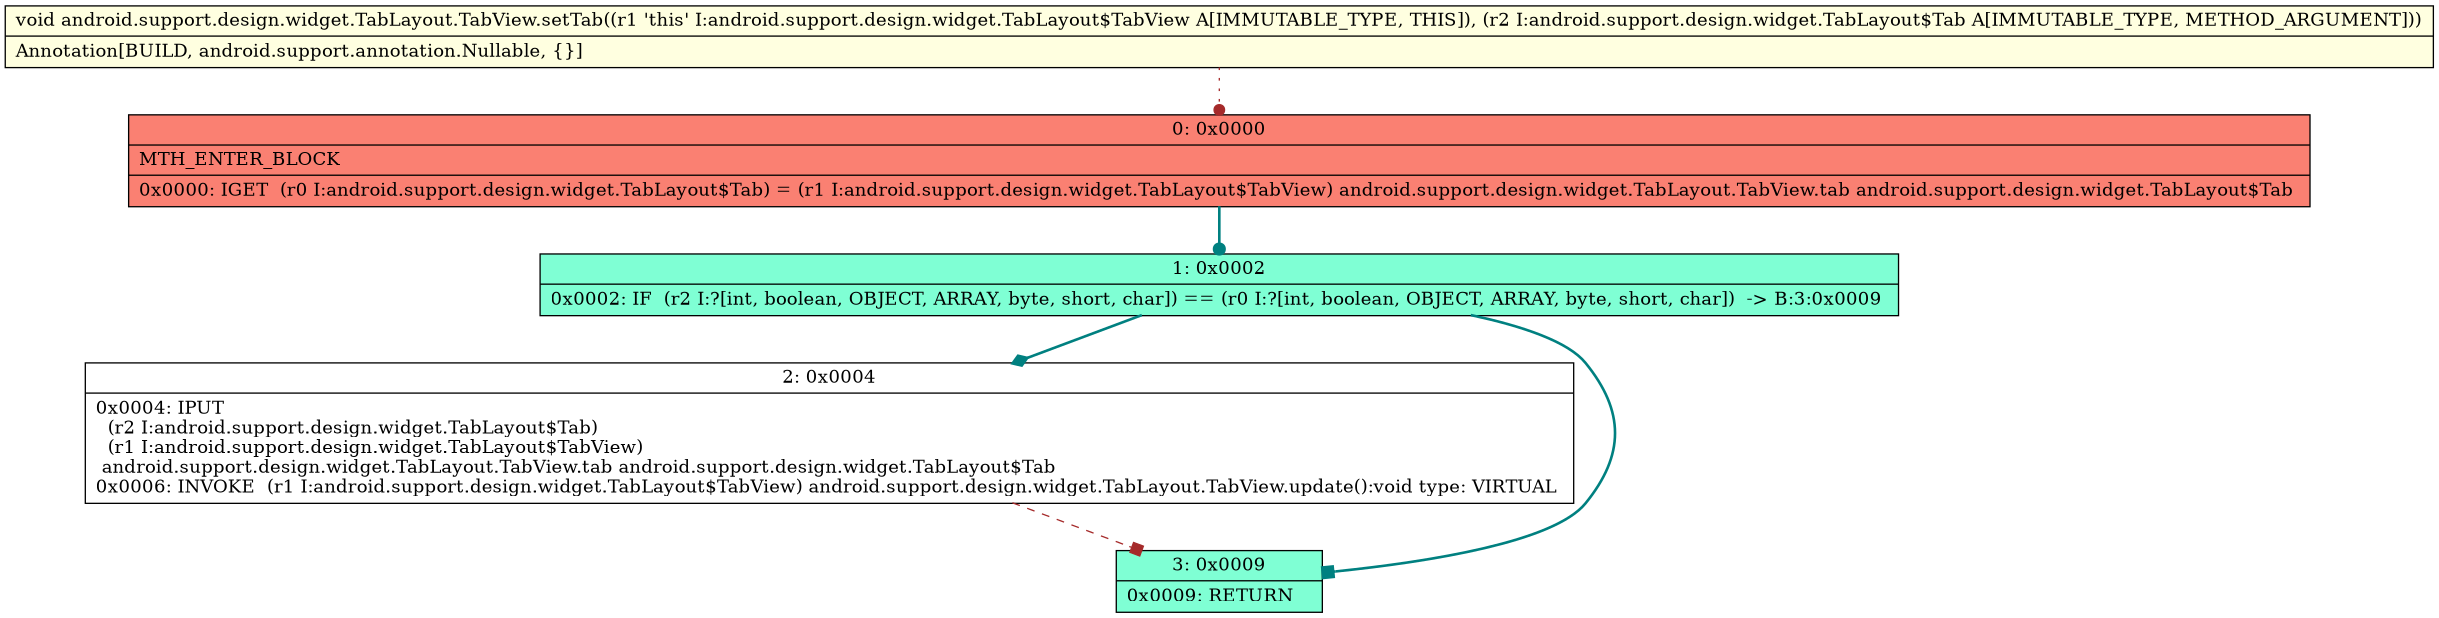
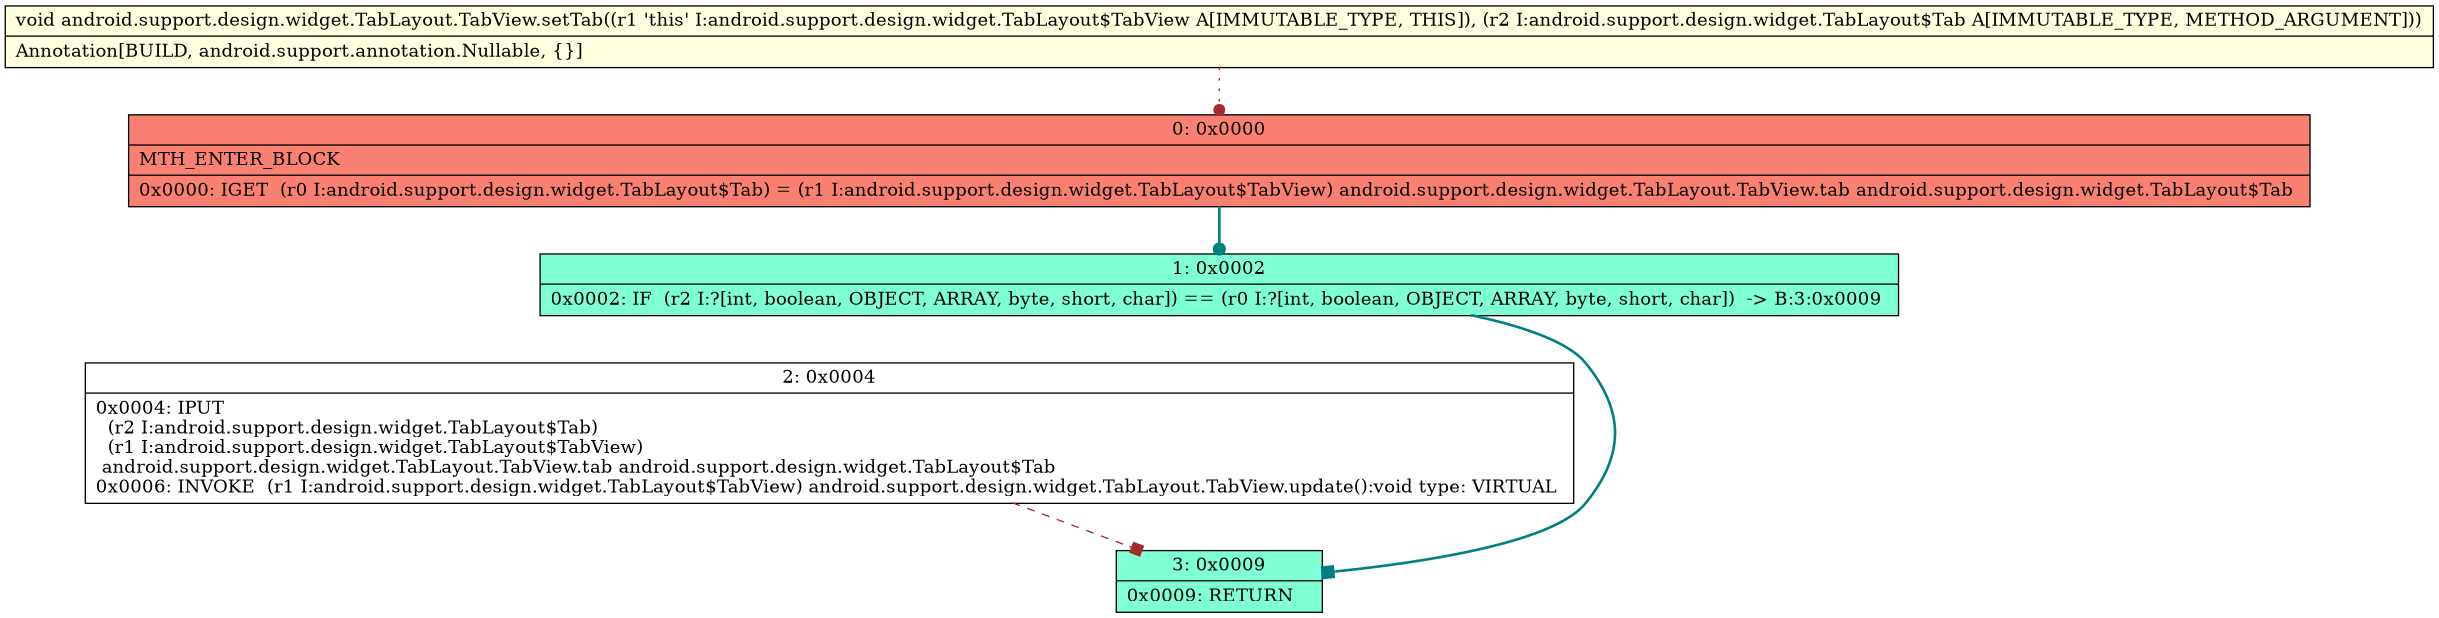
  digraph {
    node [fillcolor=aquamarine shape=record style=filled]
    edge [arrowhead=dot color=teal style=bold]
    n1 [fillcolor=salmon label="{0\:\ 0x0000|MTH_ENTER_BLOCK\l|0x0000: IGET  (r0 I:android.support.design.widget.TabLayout$Tab) = (r1 I:android.support.design.widget.TabLayout$TabView) android.support.design.widget.TabLayout.TabView.tab android.support.design.widget.TabLayout$Tab \l}"]
    n2 [label="{1\:\ 0x0002|0x0002: IF  (r2 I:?[int, boolean, OBJECT, ARRAY, byte, short, char]) == (r0 I:?[int, boolean, OBJECT, ARRAY, byte, short, char])  \-\> B:3:0x0009 \l}"]
    n3 [fillcolor=white label="{2\:\ 0x0004|0x0004: IPUT  \l  (r2 I:android.support.design.widget.TabLayout$Tab)\l  (r1 I:android.support.design.widget.TabLayout$TabView)\l android.support.design.widget.TabLayout.TabView.tab android.support.design.widget.TabLayout$Tab \l0x0006: INVOKE  (r1 I:android.support.design.widget.TabLayout$TabView) android.support.design.widget.TabLayout.TabView.update():void type: VIRTUAL \l}"]
    n4 [label="{3\:\ 0x0009|0x0009: RETURN   \l}"]
    n5 [fillcolor=lightyellow label="{void android.support.design.widget.TabLayout.TabView.setTab((r1 'this' I:android.support.design.widget.TabLayout$TabView A[IMMUTABLE_TYPE, THIS]), (r2 I:android.support.design.widget.TabLayout$Tab A[IMMUTABLE_TYPE, METHOD_ARGUMENT]))  | Annotation[BUILD, android.support.annotation.Nullable, \{\}]\l}"]
    n1 -> n2
-   n2 -> n3 [arrowhead=diamond]
    n2 -> n4 [arrowhead=box]
    n3 -> n4 [arrowhead=box color=brown style=dashed]
    n5 -> n1 [color=brown style=dotted]
  }
